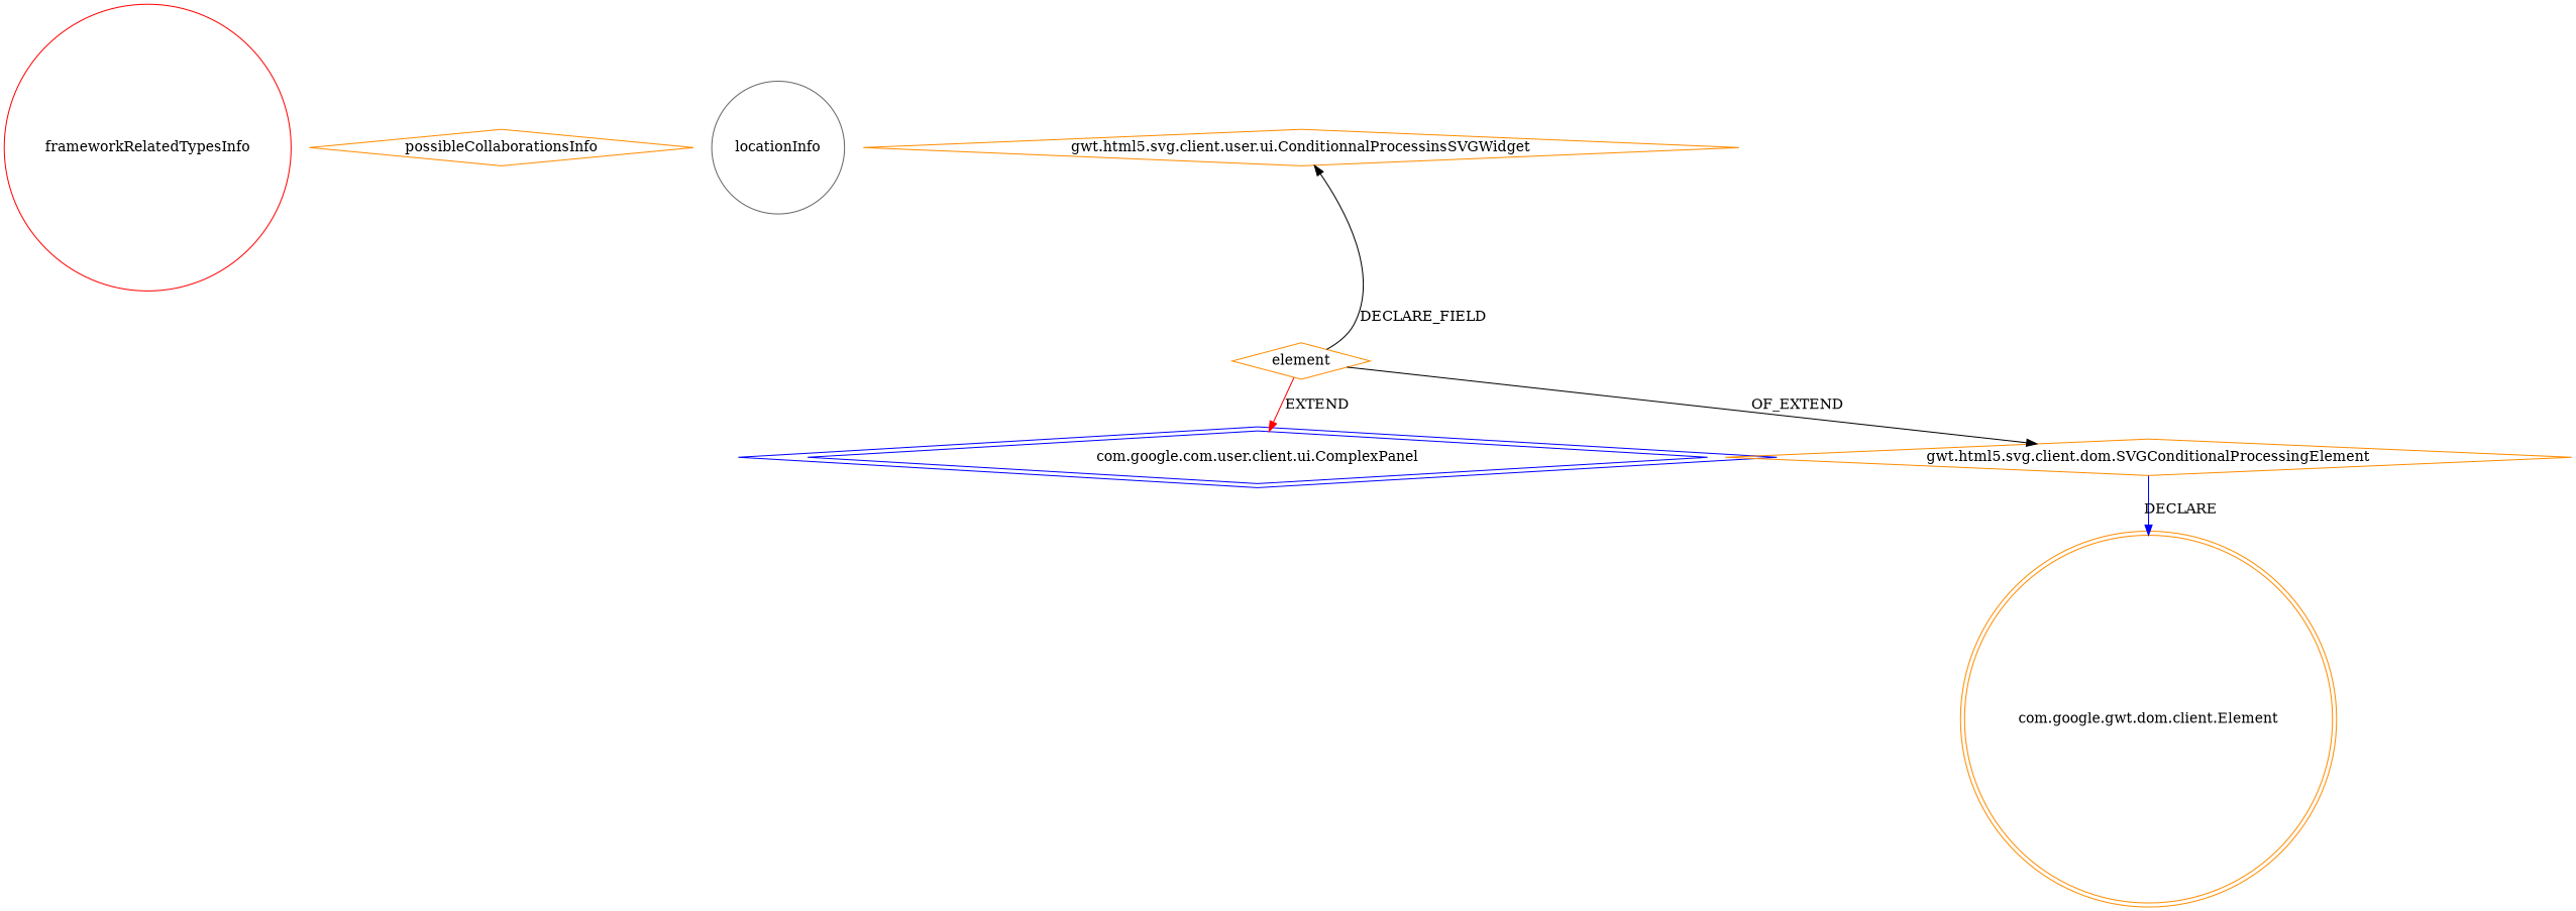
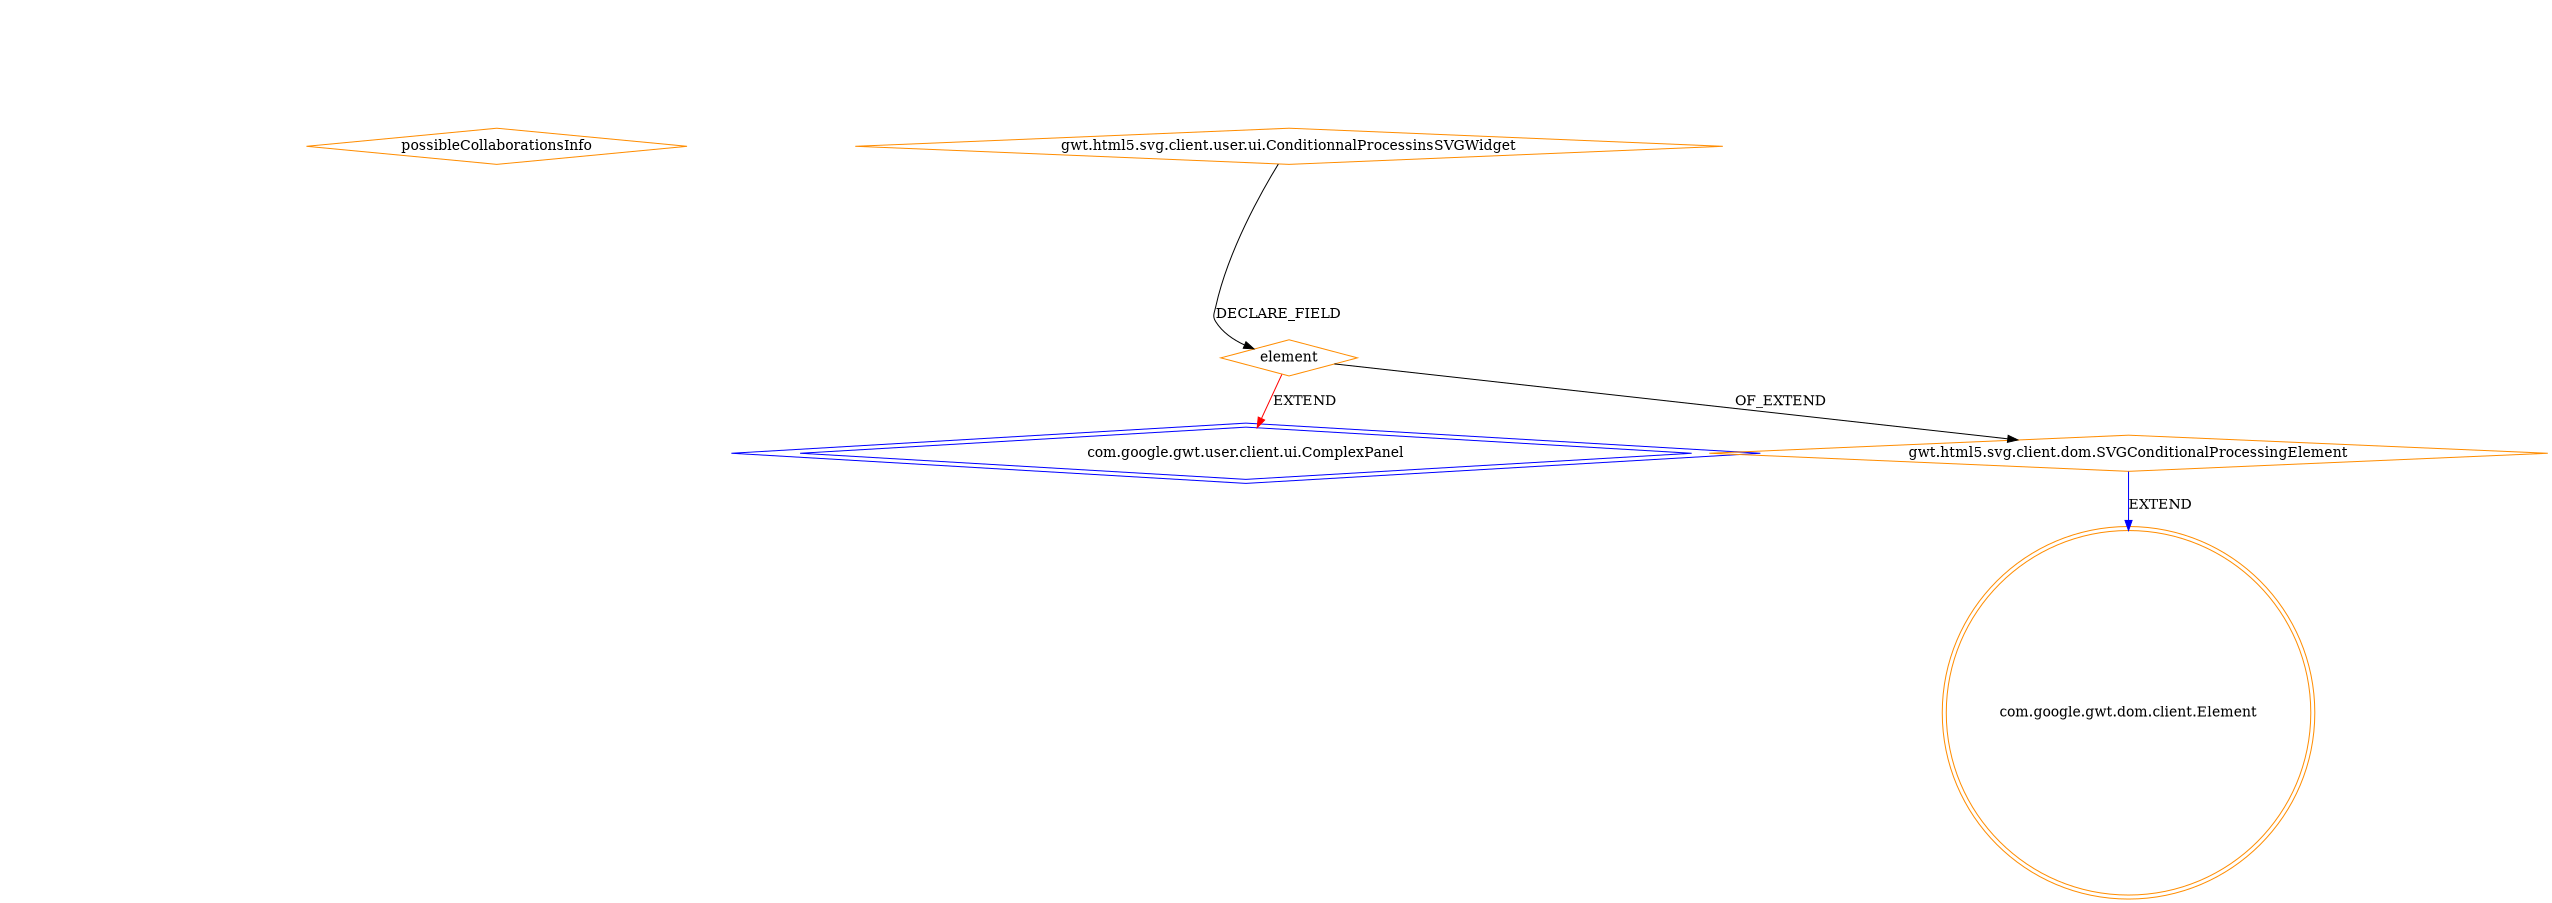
  digraph {
    node [color=darkorange shape=diamond]
-   frameworkRelatedTypesInfo [0="com.google.gwt.user.client.ui.ComplexPanel" color=red shape=circle]
    possibleCollaborationsInfo [0="3976~FIELD_DECLARATION-~com.google.gwt.user.client.ui.ComplexPanel ~com.google.gwt.dom.client.Element ~false~false"]
-   locationInfo [color=gray40 contextSignature=ConditionnalProcessinsSVGWidget filePath="/mguiral-GwtSvgLib/GwtSvgLib-master/src/gwt/html5/svg/client/user/ui/ConditionnalProcessinsSVGWidget.java" graphId=3976 projectName="mguiral-GwtSvgLib" shape=circle]
    n4 [isFrameworkType=false label="gwt.html5.svg.client.user.ui.ConditionnalProcessinsSVGWidget" vertexType=ROOT_CLIENT_CLASS_DECLARATION]
    n5 [isFrameworkType=false label=element vertexType=FIELD_DECLARATION]
-   n6 [color=blue isFrameworkType=true label="com.google.com.user.client.ui.ComplexPanel" peripheries=2 vertexType=FRAMEWORK_CLASS_TYPE]
+   n6 [color=blue isFrameworkType=true label="com.google.gwt.user.client.ui.ComplexPanel" peripheries=2 vertexType=FRAMEWORK_CLASS_TYPE]
    n7 [isFrameworkType=false label="gwt.html5.svg.client.dom.SVGConditionalProcessingElement" vertexType=REFERENCE_CLIENT_CLASS_DECLARATION]
    n8 [isFrameworkType=true label="com.google.gwt.dom.client.Element" peripheries=2 shape=circle vertexType=FRAMEWORK_CLASS_TYPE]
-   n5 -> n4 [label=DECLARE_FIELD]
+   n4 -> n5 [label=DECLARE_FIELD]
    n5 -> n6 [color=red label=EXTEND]
    n5 -> n7 [label=OF_EXTEND]
-   n7 -> n8 [color=blue label=DECLARE]
+   n7 -> n8 [color=blue label=EXTEND]
  }
